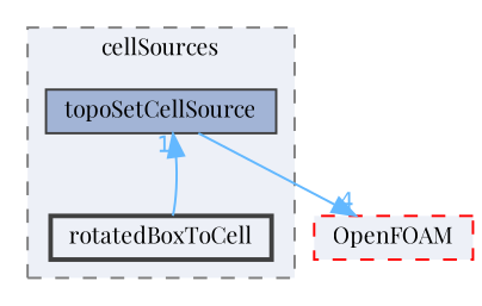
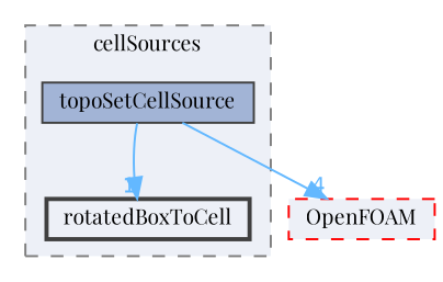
  digraph {
    compound=true
    fontname="Playfair Display"
    node [color=grey25 fillcolor="#edf0f7" fontname="Playfair Display" fontsize=10 shape=box]
    edge [color=steelblue1 fontcolor=steelblue1 fontname="Playfair Display" fontsize=10 labeldistance=1.5 labelfontname=Helvetica labelfontsize=10]
    n1 [fillcolor="#a2b4d6" height=0.2 label=topoSetCellSource style=filled width=0.4]
    n2 [height=0.2 label=rotatedBoxToCell style="filled,bold" width=0.4]
    n3 [color=red height=0.2 label=OpenFOAM style="filled,dashed" width=0.4]
    subgraph cluster_1 {
      bgcolor="#edf0f7"
      fontsize=10
      label=cellSources
      pencolor=grey50
      style="filled,dashed"
      n1
      n2
    }
    n1 -> n3 [headlabel=4]
-   n2 -> n1 [headlabel=1]
+   n1 -> n2 [headlabel=1]
  }
